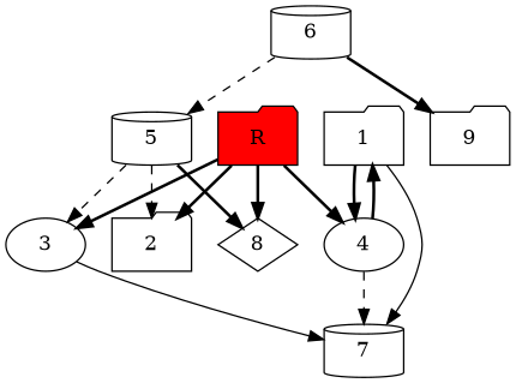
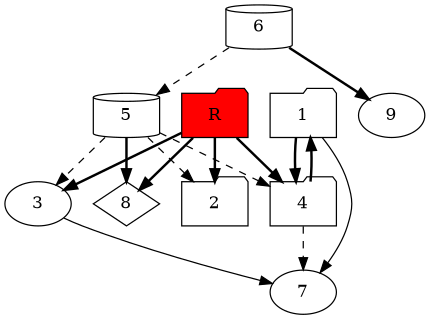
  digraph {
    node [shape=ellipse]
    edge [style=bold]
    1 [shape=folder]
-   4
-   7 [shape=cylinder]
+   4 [shape=folder]
+   7
    2 [shape=folder]
    3
    5 [shape=cylinder]
    8 [shape=diamond]
    6 [shape=cylinder]
-   9 [shape=folder]
+   9
    R [fillcolor="#ff0000" shape=folder style=filled]
    1 -> 4
    1 -> 7 [style=solid]
    4 -> 1
    4 -> 7 [style=dashed]
    3 -> 7 [style=solid]
+   5 -> 4 [style=dashed]
    5 -> 2 [style=dashed]
    5 -> 3 [style=dashed]
    5 -> 8
    6 -> 5 [style=dashed]
    6 -> 9
    R -> 4
    R -> 2
    R -> 3
    R -> 8
  }
